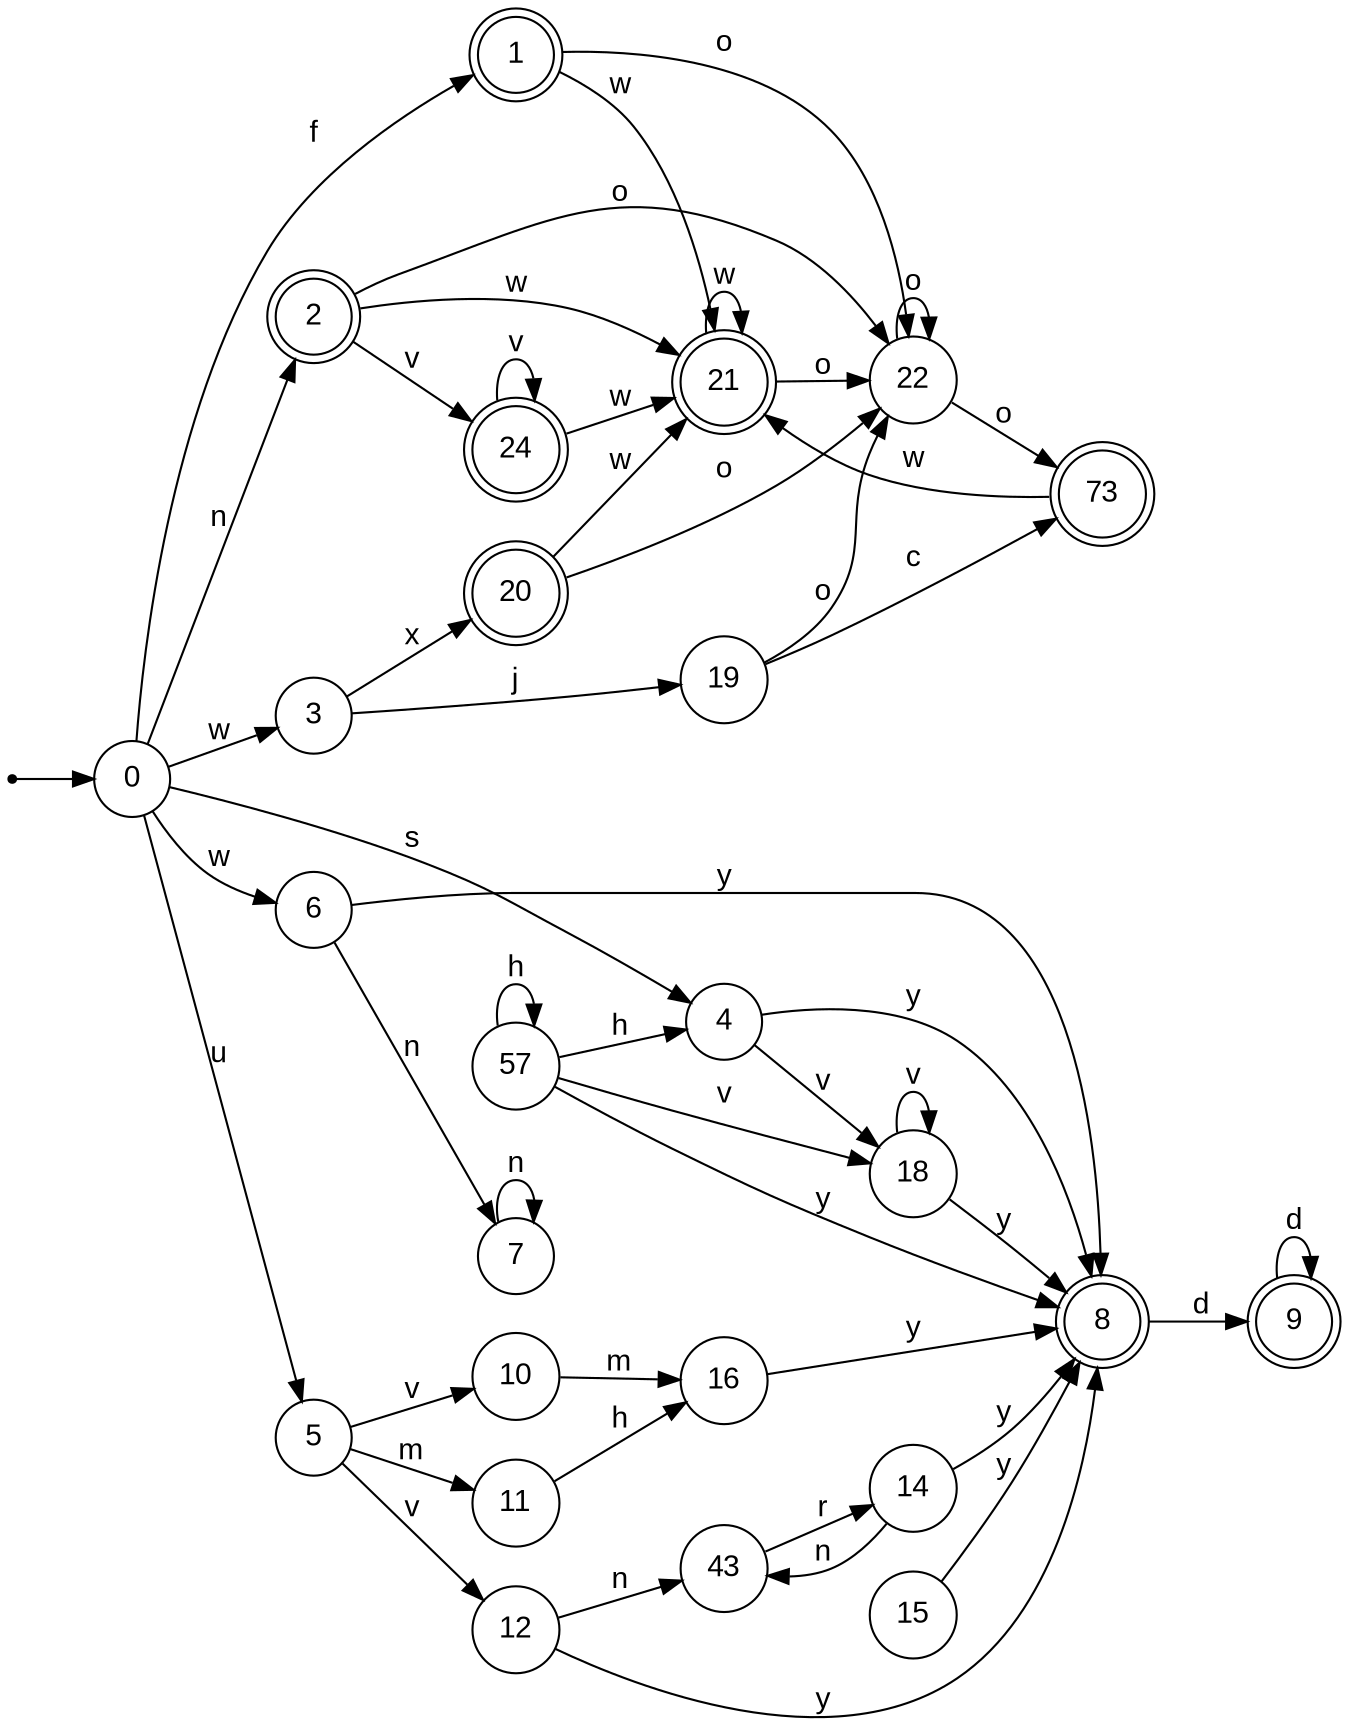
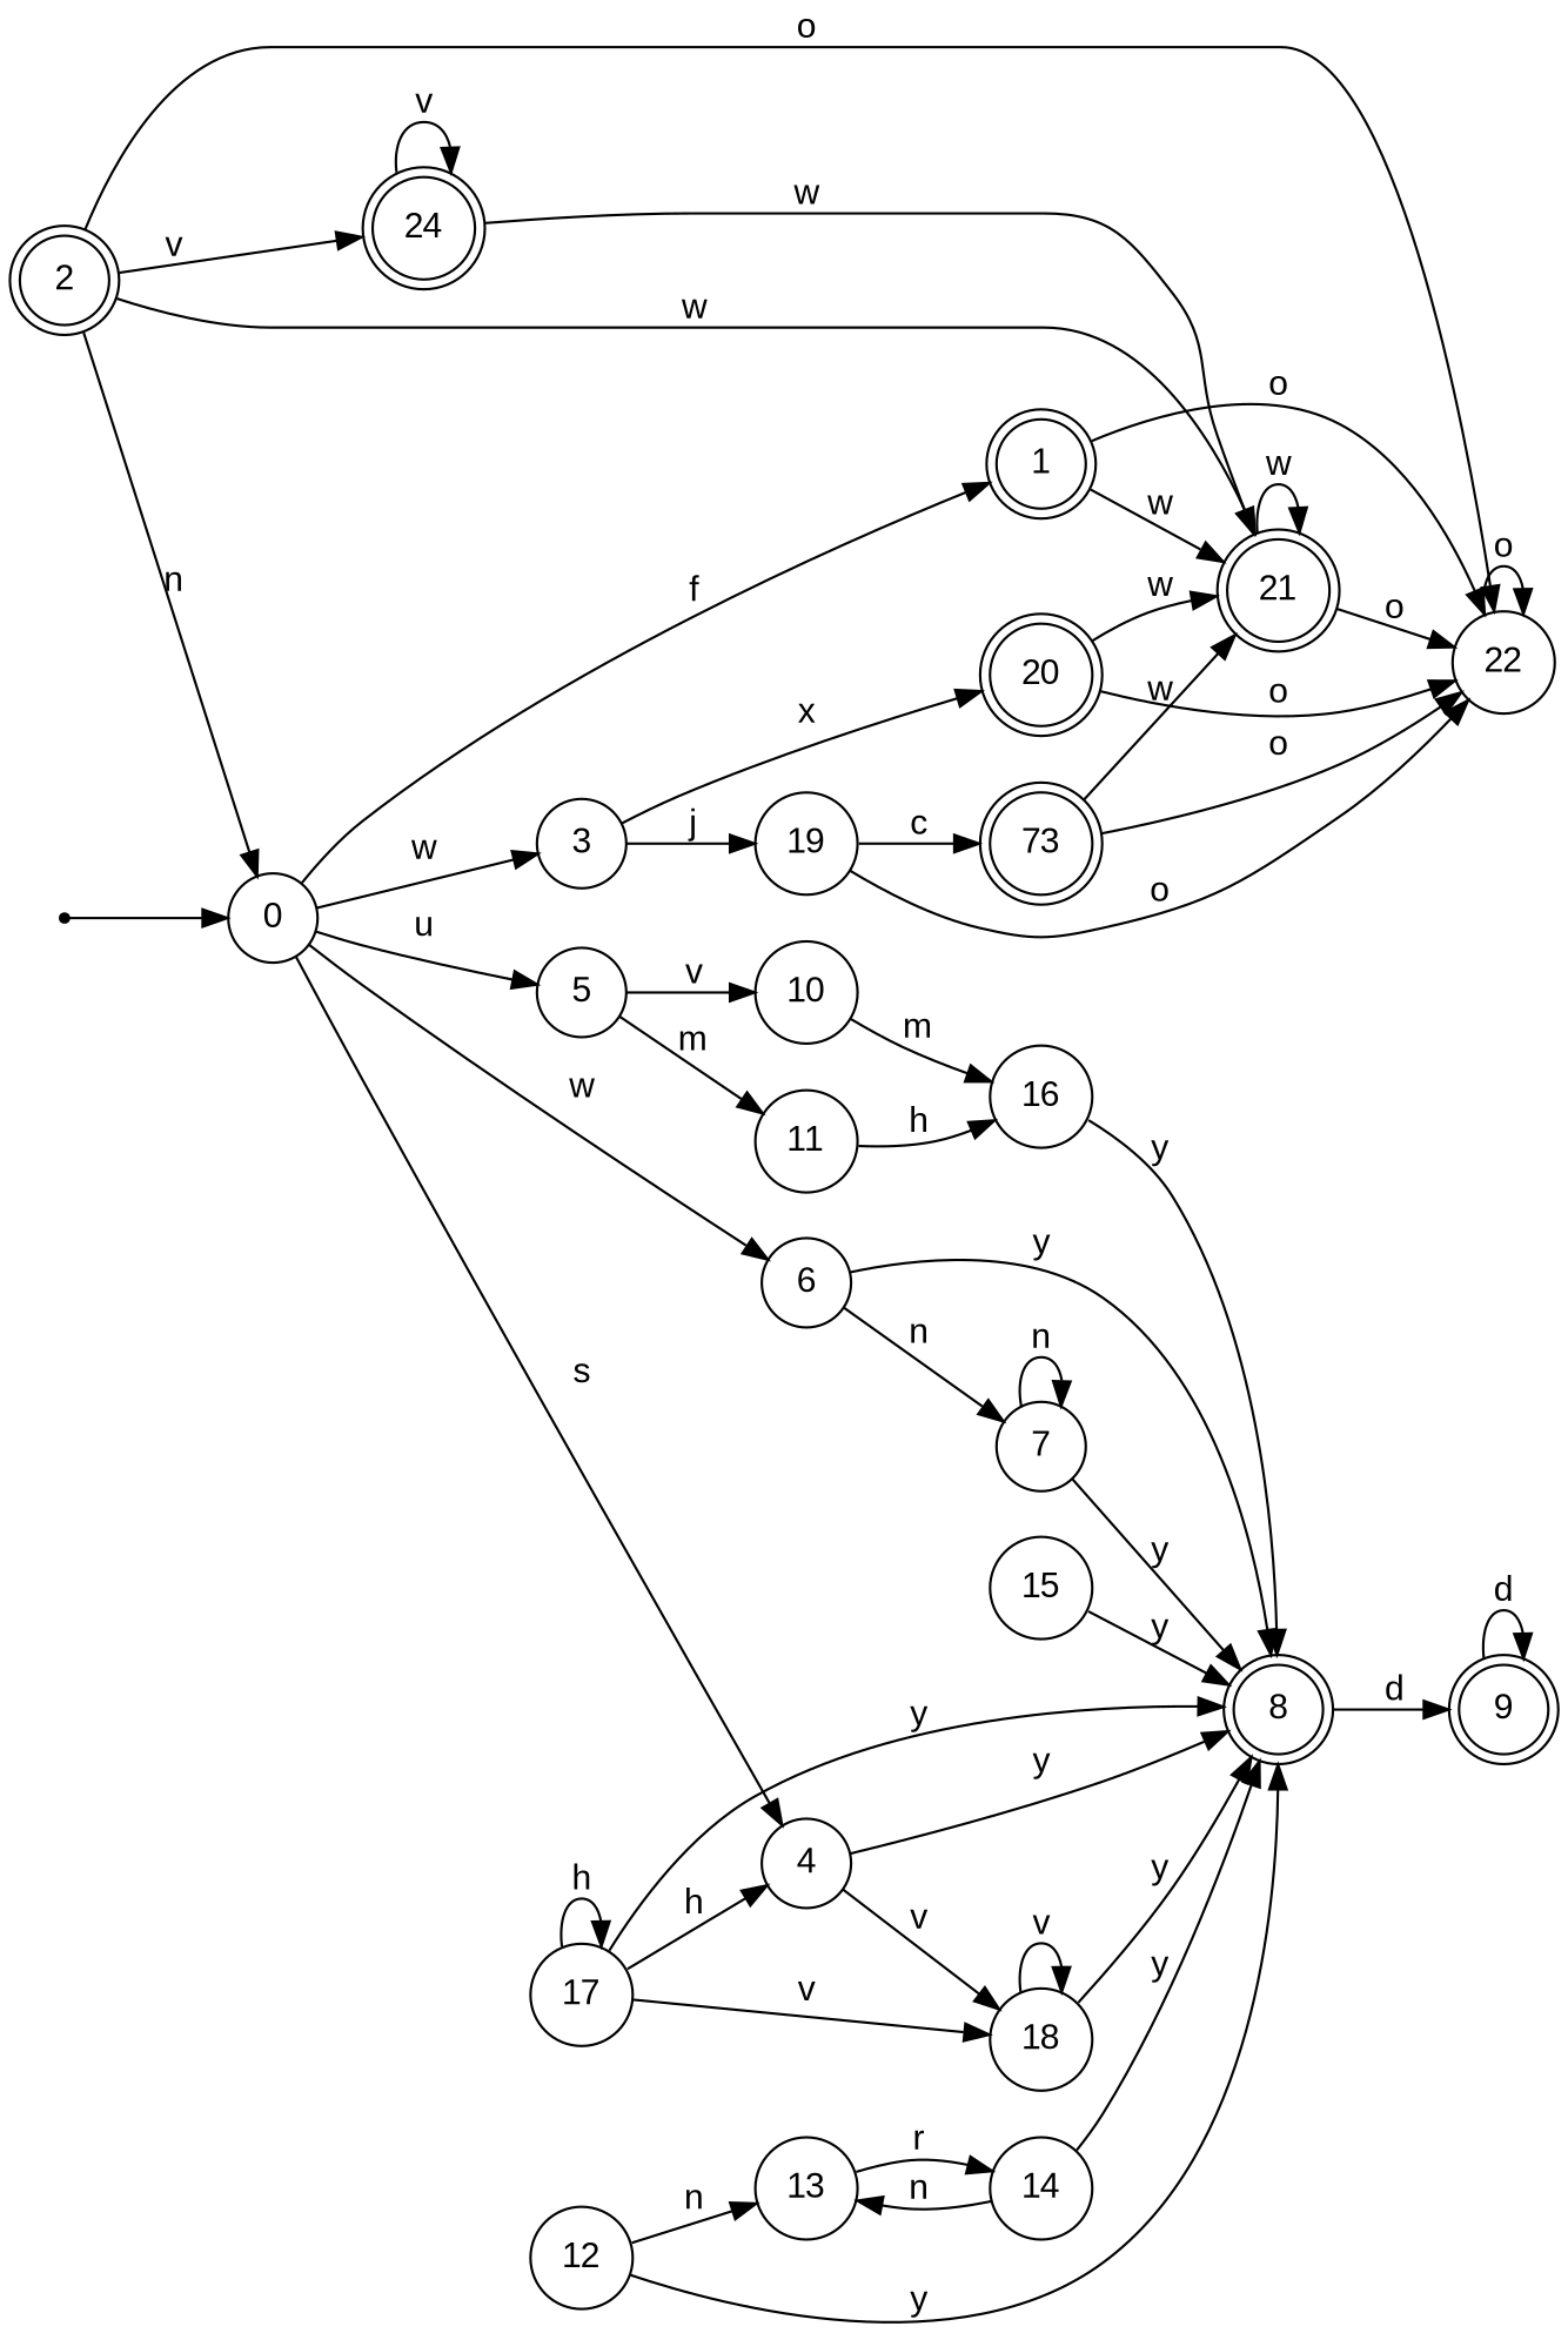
  digraph {
    fontname="Liberation Sans"
    rankdir=LR
    node [fontname="Liberation Sans" shape=circle]
    edge [fontname="Liberation Sans"]
    dummy0 [shape=point]
    0
    1 [shape=doublecircle]
    2 [shape=doublecircle]
    3
    4
    5
    6
    21 [shape=doublecircle]
    22
    24 [shape=doublecircle]
    19
    20 [shape=doublecircle]
    8 [shape=doublecircle]
    18
    10
    11
    12
    7
    n20 [label=73 shape=doublecircle]
    9 [shape=doublecircle]
-   17 [label=57]
+   17
    16
-   13 [label=43]
+   13
    15
    14
    dummy0 -> 0
    0 -> 1 [label=f]
-   0 -> 2 [label=n]
+   2 -> 0 [label=n]
    0 -> 3 [label=w]
    0 -> 4 [label=s]
    0 -> 5 [label=u]
    0 -> 6 [label=w]
    1 -> 21 [label=w]
    1 -> 22 [label=o]
    2 -> 21 [label=w]
    2 -> 22 [label=o]
    2 -> 24 [label=v]
    3 -> 19 [label=j]
    3 -> 20 [label=x]
    4 -> 8 [label=y]
    4 -> 18 [label=v]
    5 -> 10 [label=v]
    5 -> 11 [label=m]
-   5 -> 12 [label=v]
    6 -> 8 [label=y]
    6 -> 7 [label=n]
    21 -> 21 [label=w]
    21 -> 22 [label=o]
    22 -> 22 [label=o]
    24 -> 21 [label=w]
    24 -> 24 [label=v]
    19 -> 22 [label=o]
    19 -> n20 [label=c]
    20 -> 21 [label=w]
    20 -> 22 [label=o]
    8 -> 9 [label=d]
    18 -> 8 [label=y]
    18 -> 18 [label=v]
    10 -> 16 [label=m]
    11 -> 16 [label=h]
    12 -> 8 [label=y]
    12 -> 13 [label=n]
+   7 -> 8 [label=y]
    7 -> 7 [label=n]
    n20 -> 21 [label=w]
-   22 -> n20 [label=o]
+   n20 -> 22 [label=o]
    9 -> 9 [label=d]
    17 -> 4 [label=h]
    17 -> 8 [label=y]
    17 -> 18 [label=v]
    17 -> 17 [label=h]
    16 -> 8 [label=y]
    13 -> 14 [label=r]
    15 -> 8 [label=y]
    14 -> 8 [label=y]
    14 -> 13 [label=n]
  }
